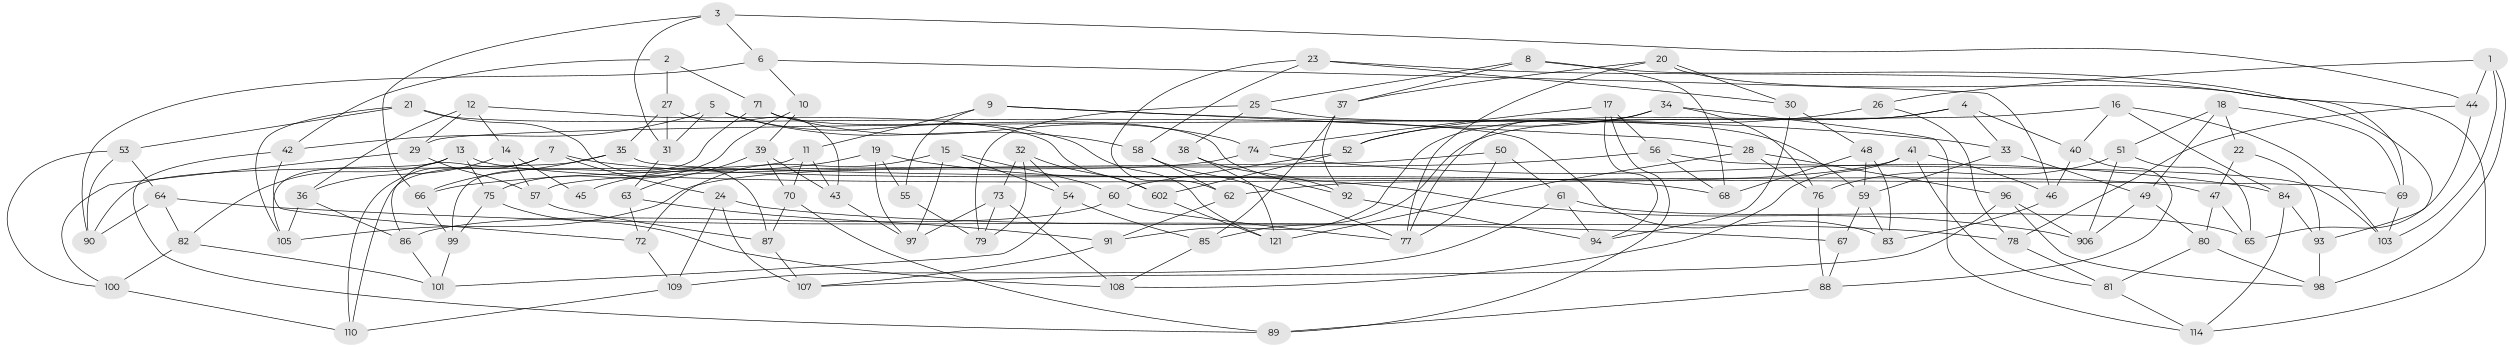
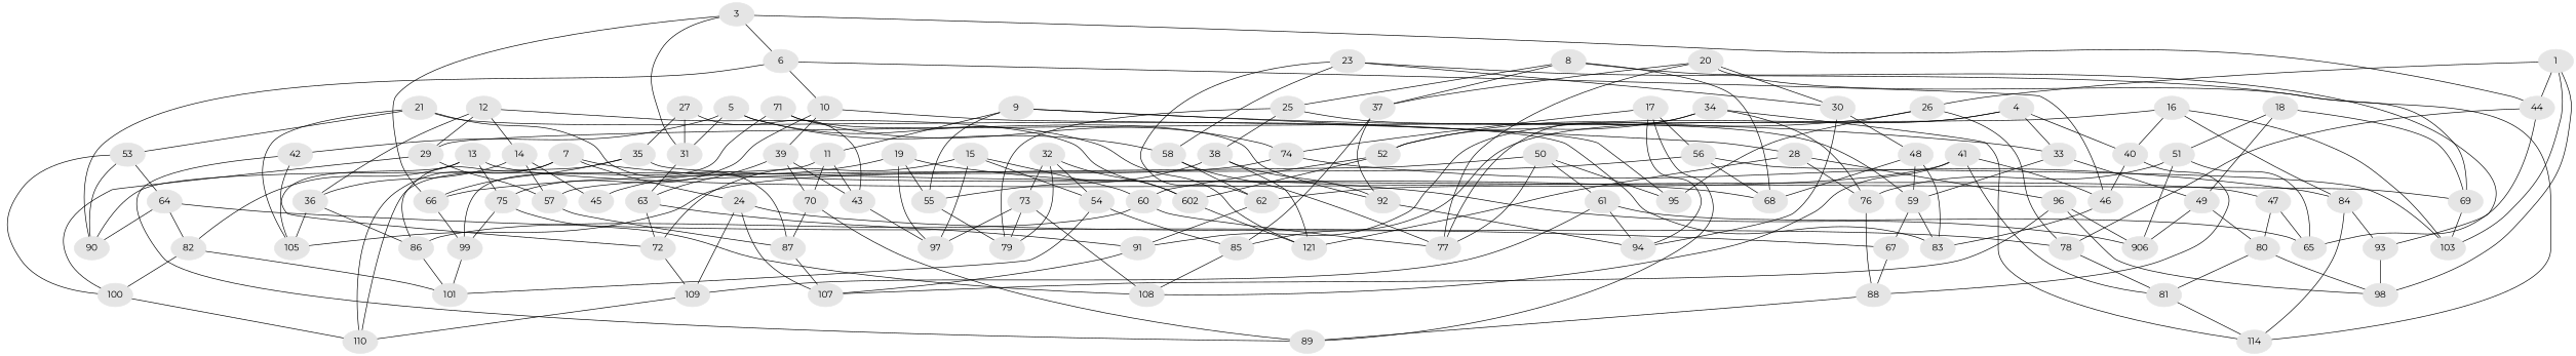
  graph {
    fontname=Montserrat
    node [color=gray90 fontname=Montserrat style=filled]
    edge [fontname=Montserrat]
    1
    26
    44
    98
    103
+   95
    78
    52
    65
-   2
    27
    42
    71
    31
    43
    35
    72
    89
    74
    92
    99
    3
    6
    66
    10
    46
    90
    63
    4
    33
    40
    85
    91
    49
    59
    88
    108
    107
    5
    58
    n41 [label=121]
    77
    62
    39
    75
    83
    7
    24
    68
    86
    110
    109
    101
    8
    25
    37
    93
    38
    79
    9
    11
    28
    55
    70
    76
    96
    97
    87
    12
    14
    29
    36
    n73 [label=602]
    45
    57
    100
    105
    13
    47
    82
    80
    15
    54
    60
    16
    84
    n87 [label=114]
    17
    56
    94
    18
-   22
    51
    69
    n95 [label=906]
    19
    20
    30
    48
    21
    53
    64
    23
    81
    67
    32
    73
    34
    41
    50
    61
    1 -- 26
    1 -- 44
    1 -- 98
    1 -- 103
+   26 -- 95
    26 -- 78
    26 -- 52
    44 -- 78
    44 -- 65
    78 -- 81
    52 -- n73
    52 -- 60
-   2 -- 27
-   2 -- 42
-   2 -- 71
    27 -- 31
    27 -- 43
    27 -- 35
    42 -- 72
    42 -- 89
    71 -- 74
    71 -- 92
    71 -- 99
    31 -- 63
    43 -- 97
    35 -- 66
    35 -- 110
    35 -- 69
    72 -- 109
    74 -- 105
    74 -- 84
    92 -- 94
    99 -- 101
    3 -- 44
    3 -- 31
    3 -- 6
    3 -- 66
    6 -- 10
    6 -- 46
    6 -- 90
    66 -- 99
+   10 -- 95
    10 -- 39
    10 -- 75
    46 -- 83
    63 -- 72
    63 -- 91
    4 -- 33
    4 -- 40
    4 -- 85
    4 -- 91
    33 -- 49
    33 -- 59
    40 -- 46
    40 -- 88
    85 -- 108
    91 -- 107
    49 -- 80
    49 -- n95
    59 -- 83
    59 -- 67
    88 -- 89
    5 -- 42
    5 -- 31
    5 -- 58
    5 -- n41
    58 -- 77
    58 -- 62
    62 -- 91
    39 -- 43
    39 -- 63
    39 -- 70
    75 -- 99
    75 -- 108
    7 -- 24
    7 -- 68
    7 -- 86
    7 -- 110
    24 -- 78
    24 -- 107
    24 -- 109
    86 -- 101
    109 -- 110
    8 -- 68
    8 -- 25
    8 -- 37
    8 -- 93
    25 -- 59
    25 -- 38
    25 -- 79
    37 -- 92
    37 -- 85
    93 -- 98
    38 -- 92
    38 -- n41
+   38 -- 55
    9 -- 33
    9 -- 11
    9 -- 28
    9 -- 55
    11 -- 43
    11 -- 90
    11 -- 70
    28 -- n41
    28 -- 76
    28 -- 96
    55 -- 79
    70 -- 89
    70 -- 87
    76 -- 88
    96 -- 98
    96 -- 107
    96 -- n95
    87 -- 107
    12 -- 14
    12 -- 29
    12 -- 36
    12 -- n73
    14 -- 36
    14 -- 45
    14 -- 57
    29 -- 57
    29 -- 100
    36 -- 86
    36 -- 105
    n73 -- n41
    57 -- 87
    100 -- 110
    13 -- 75
    13 -- 105
    13 -- 47
    13 -- 82
    47 -- 65
    47 -- 80
    82 -- 101
    82 -- 100
    80 -- 98
    80 -- 81
    15 -- 72
    15 -- 97
    15 -- 54
    15 -- 60
    54 -- 85
    54 -- 101
    60 -- 77
    60 -- 86
    16 -- 103
    16 -- 40
    16 -- 29
    16 -- 84
    84 -- 93
    84 -- n87
    17 -- 89
    17 -- 74
    17 -- 56
    17 -- 94
    56 -- 103
    56 -- 66
    56 -- 68
    18 -- 49
-   18 -- 22
    18 -- 51
    18 -- 69
-   22 -- 93
-   22 -- 47
    51 -- 65
    51 -- 76
    51 -- n95
    69 -- 103
    19 -- 55
    19 -- 97
    19 -- 45
    19 -- n95
    20 -- 77
    20 -- 37
    20 -- 69
    20 -- 30
    30 -- 94
    30 -- 48
    48 -- 59
    48 -- 83
    48 -- 68
    21 -- 83
    21 -- 87
    21 -- 105
    21 -- 53
    53 -- 90
    53 -- 100
    53 -- 64
    64 -- 90
    64 -- 82
    64 -- 67
    23 -- 58
    23 -- 62
    23 -- n87
    23 -- 30
    81 -- n87
    67 -- 88
    32 -- 79
    32 -- n73
    32 -- 54
    32 -- 73
    73 -- 108
    73 -- 79
    73 -- 97
    34 -- 52
    34 -- 77
    34 -- 76
    34 -- n87
    41 -- 46
    41 -- 108
    41 -- 62
    41 -- 81
+   50 -- 95
    50 -- 77
    50 -- 57
    50 -- 61
    61 -- 65
    61 -- 109
    61 -- 94
  }
